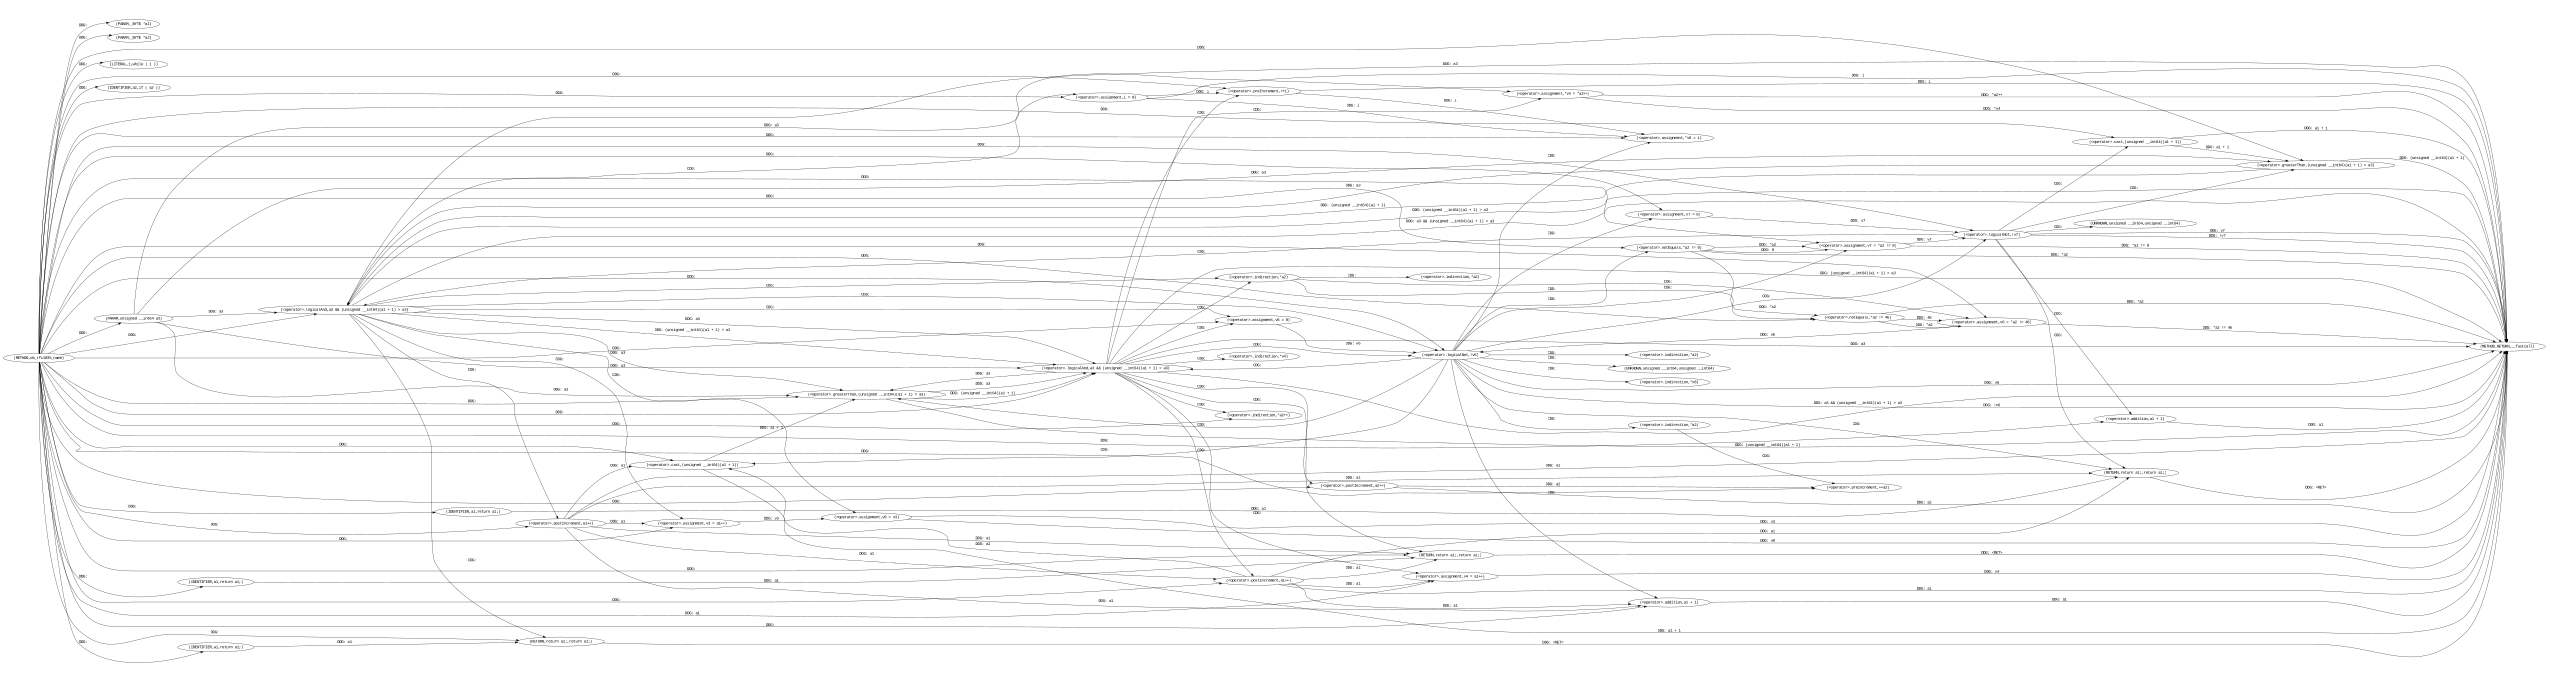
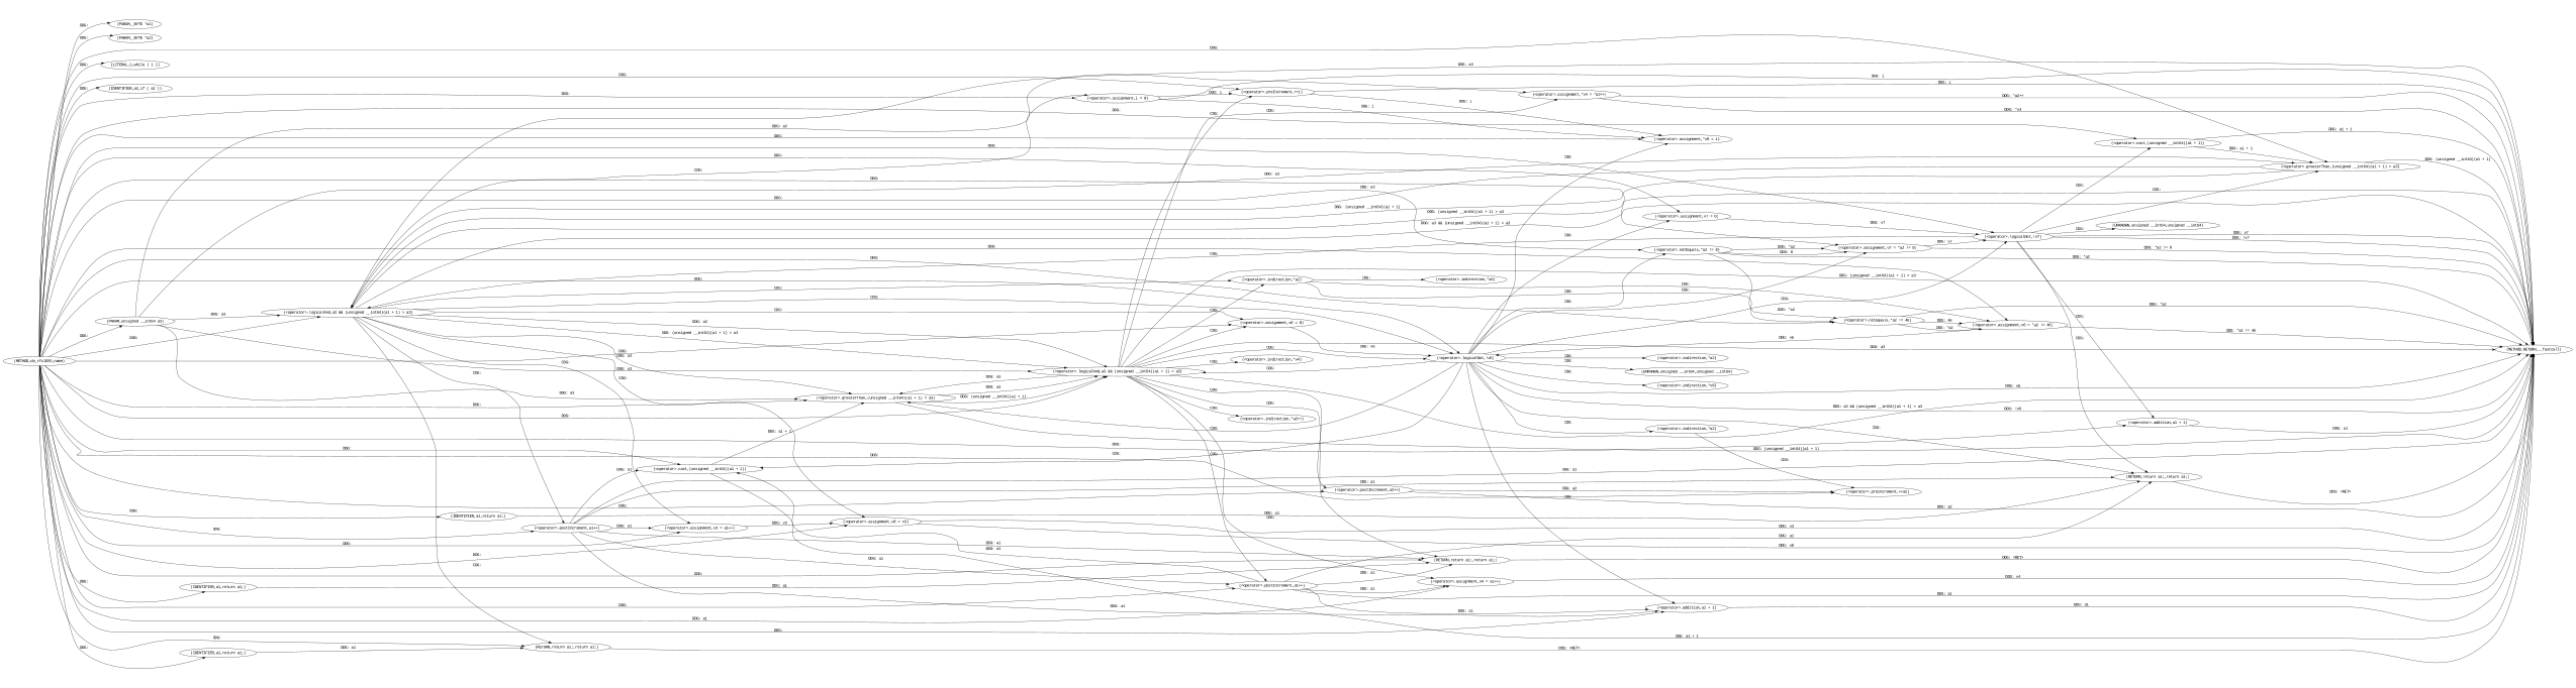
  digraph {
    fontname="Liberation Mono"
    rankdir=LR
    node [fontname="Liberation Mono"]
    edge [fontname="Liberation Mono"]
    n1 [label="(METHOD,do_rfc1035_name)"]
    n2 [label="(PARAM,_BYTE *a1)"]
    n3 [label="(PARAM,_BYTE *a2)"]
    n4 [label="(PARAM,unsigned __int64 a3)"]
    n5 [label="(LITERAL,1,while ( 1 ))"]
    n6 [label="(<operator>.assignment,v7 = 0)"]
    n7 [label="(IDENTIFIER,a2,if ( a2 ))"]
    n8 [label="(<operator>.assignment,v7 = *a2 != 0)"]
    n9 [label="(<operator>.notEquals,*a2 != 0)"]
    n10 [label="(<operator>.logicalNot,!v7)"]
    n11 [label="(<operator>.logicalAnd,a3 && (unsigned __int64)(a1 + 1) > a3)"]
    n12 [label="(<operator>.greaterThan,(unsigned __int64)(a1 + 1) > a3)"]
    n13 [label="(<operator>.cast,(unsigned __int64)(a1 + 1))"]
    n14 [label="(<operator>.addition,a1 + 1)"]
    n15 [label="(RETURN,return a1;,return a1;)"]
    n16 [label="(IDENTIFIER,a1,return a1;)"]
    n17 [label="(<operator>.assignment,v3 = a1++)"]
    n18 [label="(<operator>.postIncrement,a1++)"]
    n19 [label="(<operator>.assignment,v8 = v3)"]
    n20 [label="(<operator>.assignment,i = 0)"]
    n21 [label="(<operator>.preIncrement,++i)"]
    n22 [label="(<operator>.assignment,v6 = 0)"]
    n23 [label="(<operator>.assignment,v6 = *a2 != 46)"]
    n24 [label="(<operator>.notEquals,*a2 != 46)"]
    n25 [label="(<operator>.logicalNot,!v6)"]
    n26 [label="(<operator>.logicalAnd,a3 && (unsigned __int64)(a1 + 1) > a3)"]
    n27 [label="(<operator>.greaterThan,(unsigned __int64)(a1 + 1) > a3)"]
    n28 [label="(<operator>.cast,(unsigned __int64)(a1 + 1))"]
    n29 [label="(<operator>.addition,a1 + 1)"]
    n30 [label="(RETURN,return a1;,return a1;)"]
    n31 [label="(IDENTIFIER,a1,return a1;)"]
    n32 [label="(<operator>.assignment,v4 = a1++)"]
    n33 [label="(<operator>.postIncrement,a1++)"]
    n34 [label="(<operator>.postIncrement,a2++)"]
    n35 [label="(<operator>.assignment,*v8 = i)"]
    n36 [label="(<operator>.preIncrement,++a2)"]
    n37 [label="(IDENTIFIER,a1,return a1;)"]
    n38 [label="(<operator>.assignment,*v4 = *a2++)"]
    n39 [label="(METHOD_RETURN,__fastcall)"]
    n40 [label="(RETURN,return a1;,return a1;)"]
    n41 [label="(UNKNOWN,unsigned __int64,unsigned __int64)"]
    n42 [label="(<operator>.indirection,*a2)"]
    n43 [label="(<operator>.indirection,*a2)"]
    n44 [label="(UNKNOWN,unsigned __int64,unsigned __int64)"]
    n45 [label="(<operator>.indirection,*v8)"]
    n46 [label="(<operator>.indirection,*a2)"]
    n47 [label="(<operator>.indirection,*v4)"]
    n48 [label="(<operator>.indirection,*a2++)"]
    n49 [label="(<operator>.indirection,*a2)"]
    n1 -> n2 [label="DDG: "]
    n1 -> n3 [label="DDG: "]
    n1 -> n4 [label="DDG: "]
    n1 -> n5 [label="DDG: "]
    n1 -> n6 [label="DDG: "]
    n1 -> n7 [label="DDG: "]
    n1 -> n8 [label="DDG: "]
    n1 -> n9 [label="DDG: "]
    n1 -> n10 [label="DDG: "]
    n1 -> n11 [label="DDG: "]
    n1 -> n12 [label="DDG: "]
    n1 -> n13 [label="DDG: "]
    n1 -> n14 [label="DDG: "]
    n1 -> n15 [label="DDG: "]
    n1 -> n16 [label="DDG: "]
    n1 -> n17 [label="DDG: "]
    n1 -> n18 [label="DDG: "]
-   n1 -> n48 [label="DDG: "]
+   n1 -> n19 [label="DDG: "]
    n1 -> n20 [label="DDG: "]
    n1 -> n21 [label="DDG: "]
    n1 -> n22 [label="DDG: "]
    n1 -> n23 [label="DDG: "]
    n1 -> n24 [label="DDG: "]
    n1 -> n25 [label="DDG: "]
    n1 -> n26 [label="DDG: "]
    n1 -> n27 [label="DDG: "]
    n1 -> n28 [label="DDG: "]
    n1 -> n29 [label="DDG: "]
    n1 -> n30 [label="DDG: "]
    n1 -> n31 [label="DDG: "]
    n1 -> n32 [label="DDG: a1"]
    n1 -> n33 [label="DDG: "]
    n1 -> n34 [label="DDG: "]
    n1 -> n35 [label="DDG: "]
    n1 -> n36 [label="DDG: "]
    n1 -> n37 [label="DDG: "]
    n4 -> n11 [label="DDG: a3"]
    n4 -> n12 [label="DDG: a3"]
    n4 -> n26 [label="DDG: a3"]
    n4 -> n27 [label="DDG: a3"]
    n4 -> n38 [label="DDG: a3"]
    n6 -> n10 [label="DDG: v7"]
    n8 -> n10 [label="DDG: v7"]
    n8 -> n39 [label="DDG: *a2 != 0"]
    n9 -> n8 [label="DDG: *a2"]
    n9 -> n8 [label="DDG: 0"]
    n9 -> n24 [label="DDG: *a2"]
    n9 -> n39 [label="DDG: *a2"]
    n10 -> n11 [label="CDG: "]
    n10 -> n12 [label="CDG: "]
    n10 -> n13 [label="CDG: "]
    n10 -> n14 [label="CDG: "]
    n10 -> n39 [label="DDG: v7"]
    n10 -> n39 [label="DDG: !v7"]
    n10 -> n40 [label="CDG: "]
    n10 -> n41 [label="CDG: "]
    n11 -> n15 [label="CDG: "]
    n11 -> n17 [label="CDG: "]
    n11 -> n18 [label="CDG: "]
    n11 -> n19 [label="CDG: "]
    n11 -> n20 [label="CDG: "]
    n11 -> n22 [label="CDG: "]
    n11 -> n25 [label="CDG: "]
    n11 -> n26 [label="DDG: a3"]
    n11 -> n26 [label="DDG: (unsigned __int64)(a1 + 1) > a3"]
    n11 -> n27 [label="DDG: a3"]
    n11 -> n39 [label="DDG: a3"]
    n11 -> n39 [label="DDG: (unsigned __int64)(a1 + 1) > a3"]
    n11 -> n39 [label="DDG: a3 && (unsigned __int64)(a1 + 1) > a3"]
    n11 -> n42 [label="CDG: "]
    n12 -> n11 [label="DDG: a3"]
    n12 -> n11 [label="DDG: (unsigned __int64)(a1 + 1)"]
    n12 -> n39 [label="DDG: (unsigned __int64)(a1 + 1)"]
    n13 -> n12 [label="DDG: a1 + 1"]
    n13 -> n39 [label="DDG: a1 + 1"]
    n14 -> n39 [label="DDG: a1"]
    n15 -> n39 [label="DDG: <RET>"]
    n16 -> n15 [label="DDG: a1"]
    n17 -> n19 [label="DDG: v3"]
    n18 -> n17 [label="DDG: a1"]
    n18 -> n28 [label="DDG: a1"]
    n18 -> n29 [label="DDG: a1"]
    n18 -> n30 [label="DDG: a1"]
    n18 -> n33 [label="DDG: a1"]
    n18 -> n39 [label="DDG: a1"]
    n18 -> n40 [label="DDG: a1"]
    n19 -> n39 [label="DDG: v3"]
    n19 -> n39 [label="DDG: v8"]
    n20 -> n21 [label="DDG: i"]
    n20 -> n35 [label="DDG: i"]
    n20 -> n39 [label="DDG: i"]
    n21 -> n35 [label="DDG: i"]
    n21 -> n39 [label="DDG: i"]
    n22 -> n25 [label="DDG: v6"]
    n23 -> n25 [label="DDG: v6"]
    n23 -> n39 [label="DDG: *a2 != 46"]
    n24 -> n23 [label="DDG: *a2"]
    n24 -> n23 [label="DDG: 46"]
    n24 -> n39 [label="DDG: *a2"]
    n25 -> n6 [label="CDG: "]
    n25 -> n8 [label="CDG: "]
    n25 -> n9 [label="CDG: "]
    n25 -> n10 [label="CDG: "]
    n25 -> n26 [label="CDG: "]
    n25 -> n27 [label="CDG: "]
    n25 -> n28 [label="CDG: "]
    n25 -> n29 [label="CDG: "]
    n25 -> n35 [label="CDG: "]
    n25 -> n39 [label="DDG: v6"]
    n25 -> n39 [label="DDG: !v6"]
    n25 -> n40 [label="CDG: "]
    n25 -> n43 [label="CDG: "]
    n25 -> n44 [label="CDG: "]
    n25 -> n45 [label="CDG: "]
    n25 -> n46 [label="CDG: "]
    n26 -> n21 [label="CDG: "]
    n26 -> n22 [label="CDG: "]
    n26 -> n25 [label="CDG: "]
    n26 -> n27 [label="DDG: a3"]
    n26 -> n30 [label="CDG: "]
    n26 -> n32 [label="CDG: "]
    n26 -> n33 [label="CDG: "]
    n26 -> n34 [label="CDG: "]
    n26 -> n38 [label="CDG: "]
    n26 -> n39 [label="DDG: (unsigned __int64)(a1 + 1) > a3"]
    n26 -> n39 [label="DDG: a3"]
    n26 -> n39 [label="DDG: a3 && (unsigned __int64)(a1 + 1) > a3"]
    n26 -> n42 [label="CDG: "]
    n26 -> n47 [label="CDG: "]
    n26 -> n48 [label="CDG: "]
    n27 -> n26 [label="DDG: a3"]
    n27 -> n26 [label="DDG: (unsigned __int64)(a1 + 1)"]
    n27 -> n39 [label="DDG: (unsigned __int64)(a1 + 1)"]
    n28 -> n27 [label="DDG: a1 + 1"]
    n28 -> n39 [label="DDG: a1 + 1"]
    n29 -> n39 [label="DDG: a1"]
    n30 -> n39 [label="DDG: <RET>"]
    n31 -> n30 [label="DDG: a1"]
    n32 -> n39 [label="DDG: v4"]
    n33 -> n28 [label="DDG: a1"]
    n33 -> n29 [label="DDG: a1"]
    n33 -> n30 [label="DDG: a1"]
    n33 -> n32 [label="DDG: a1"]
    n33 -> n39 [label="DDG: a1"]
    n33 -> n40 [label="DDG: a1"]
    n34 -> n36 [label="DDG: a2"]
    n34 -> n39 [label="DDG: a2"]
    n37 -> n40 [label="DDG: a1"]
    n38 -> n39 [label="DDG: *v4"]
    n38 -> n39 [label="DDG: *a2++"]
    n40 -> n39 [label="DDG: <RET>"]
    n42 -> n23 [label="CDG: "]
    n42 -> n24 [label="CDG: "]
    n42 -> n49 [label="CDG: "]
    n46 -> n36 [label="CDG: "]
  }
